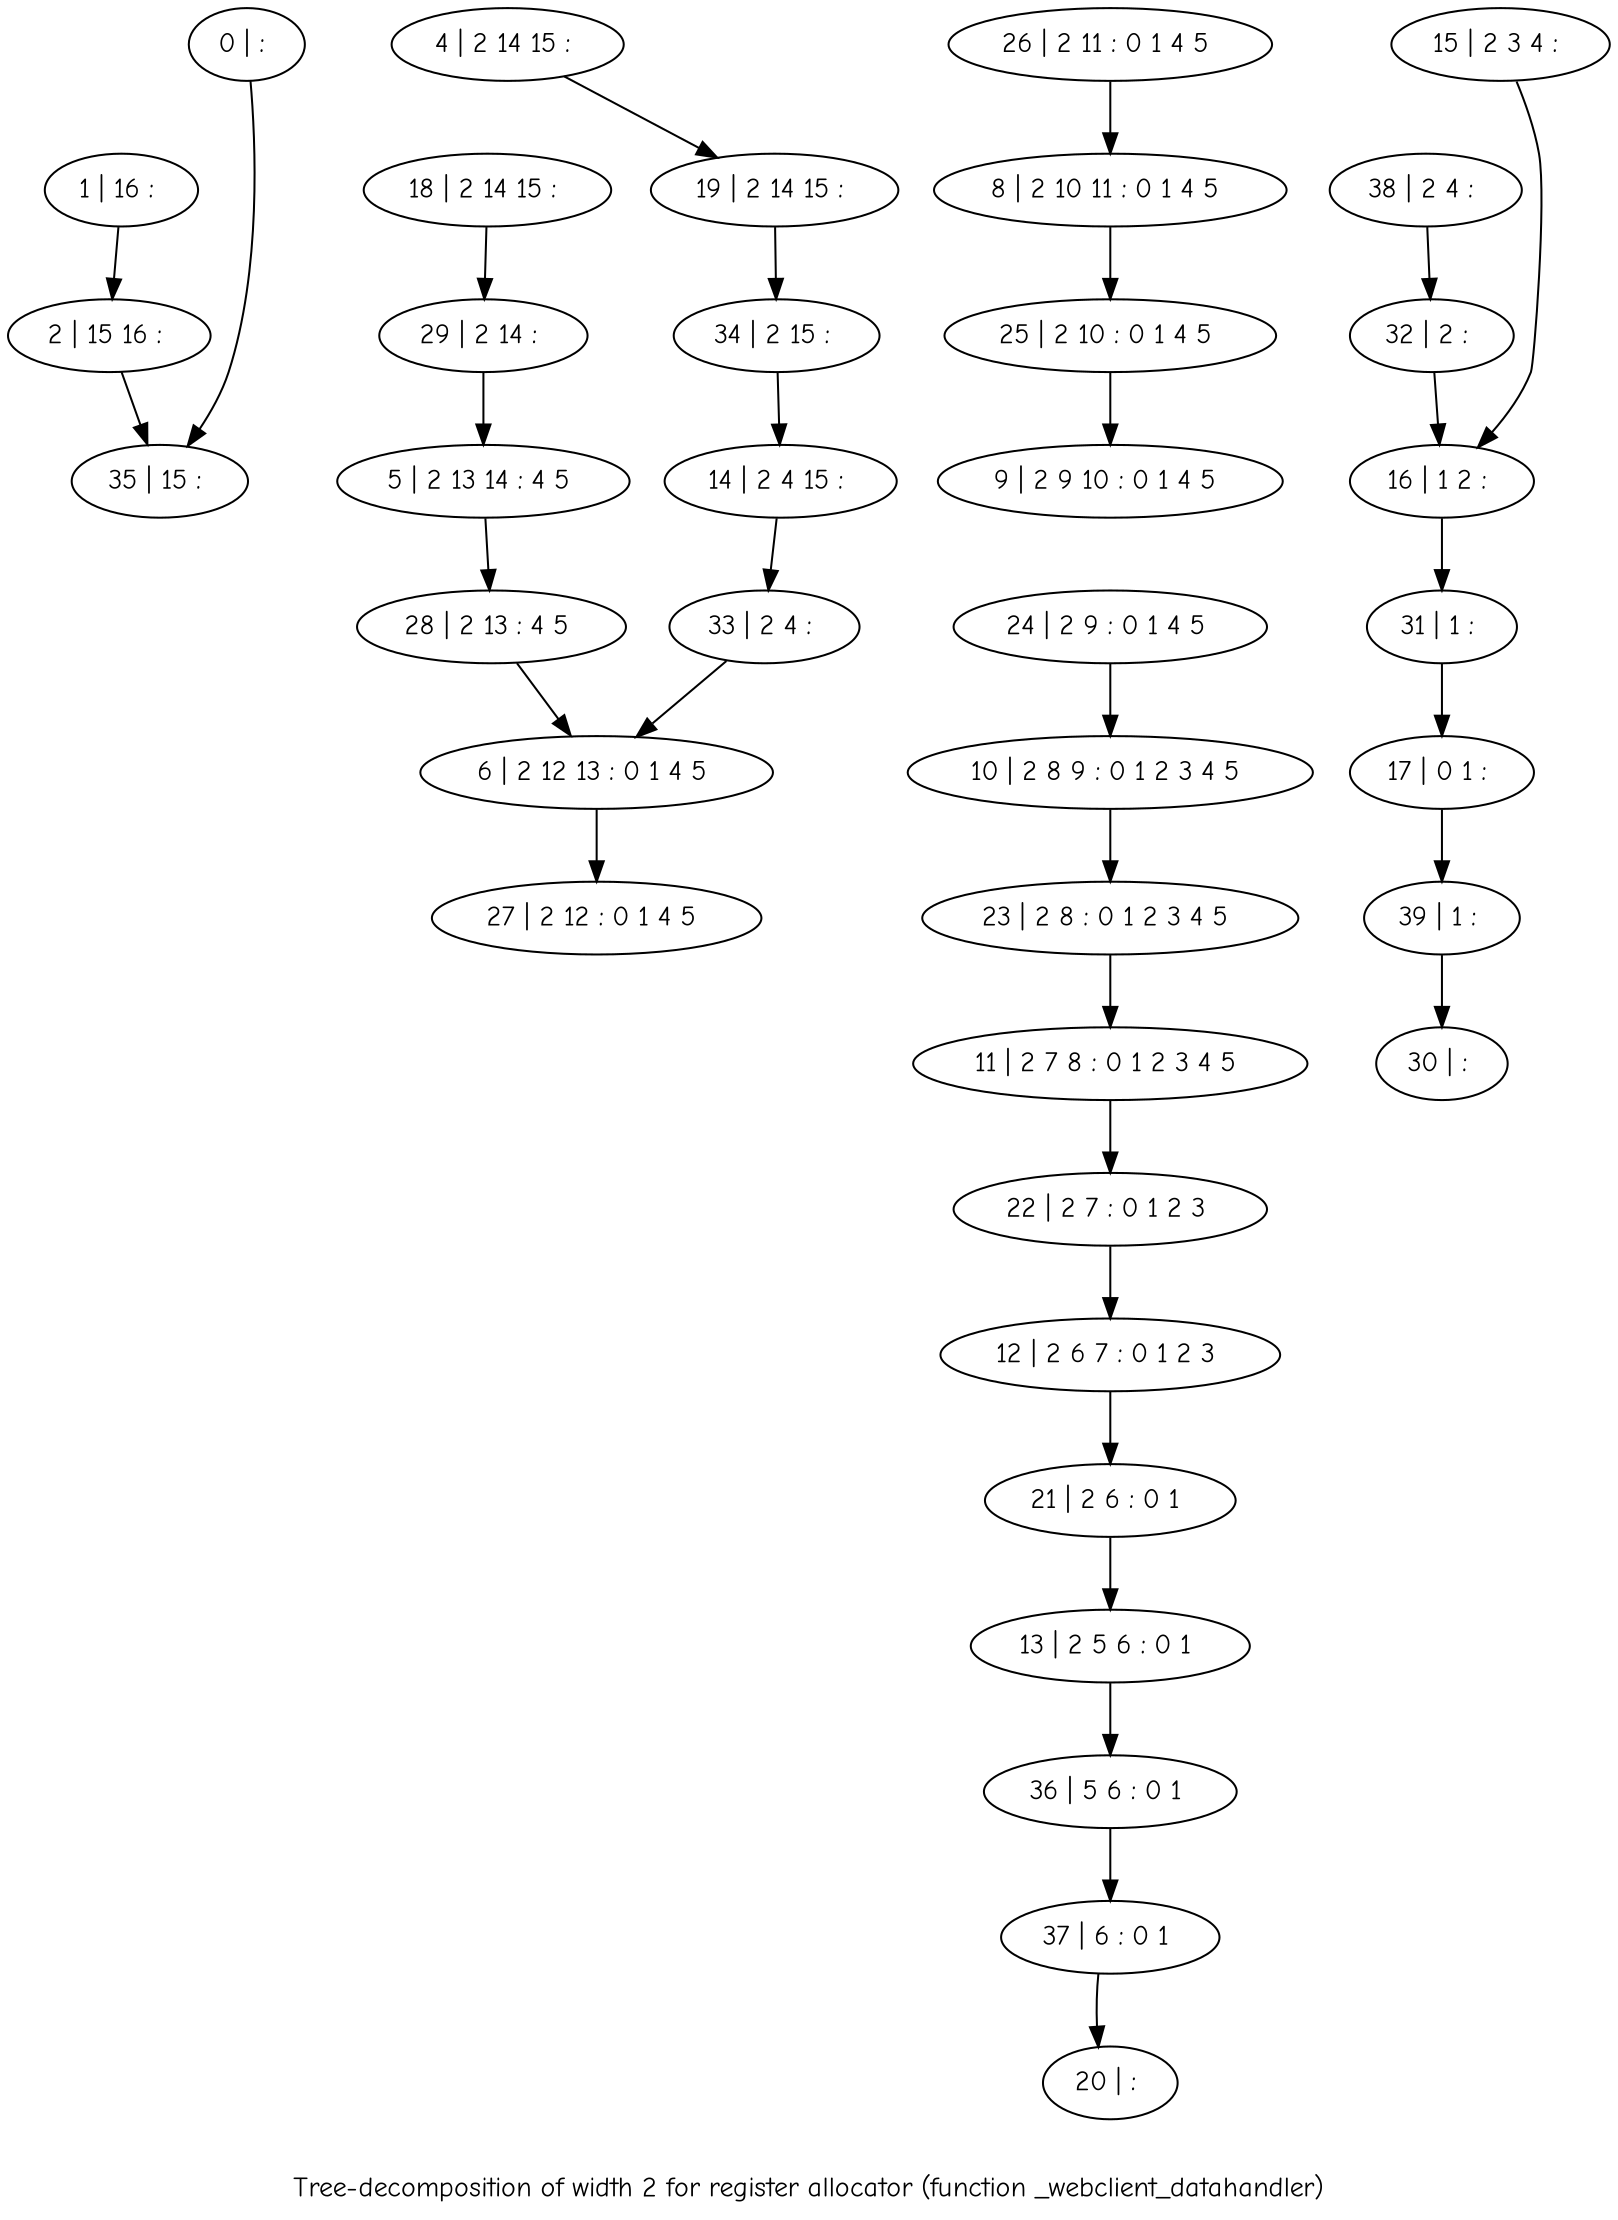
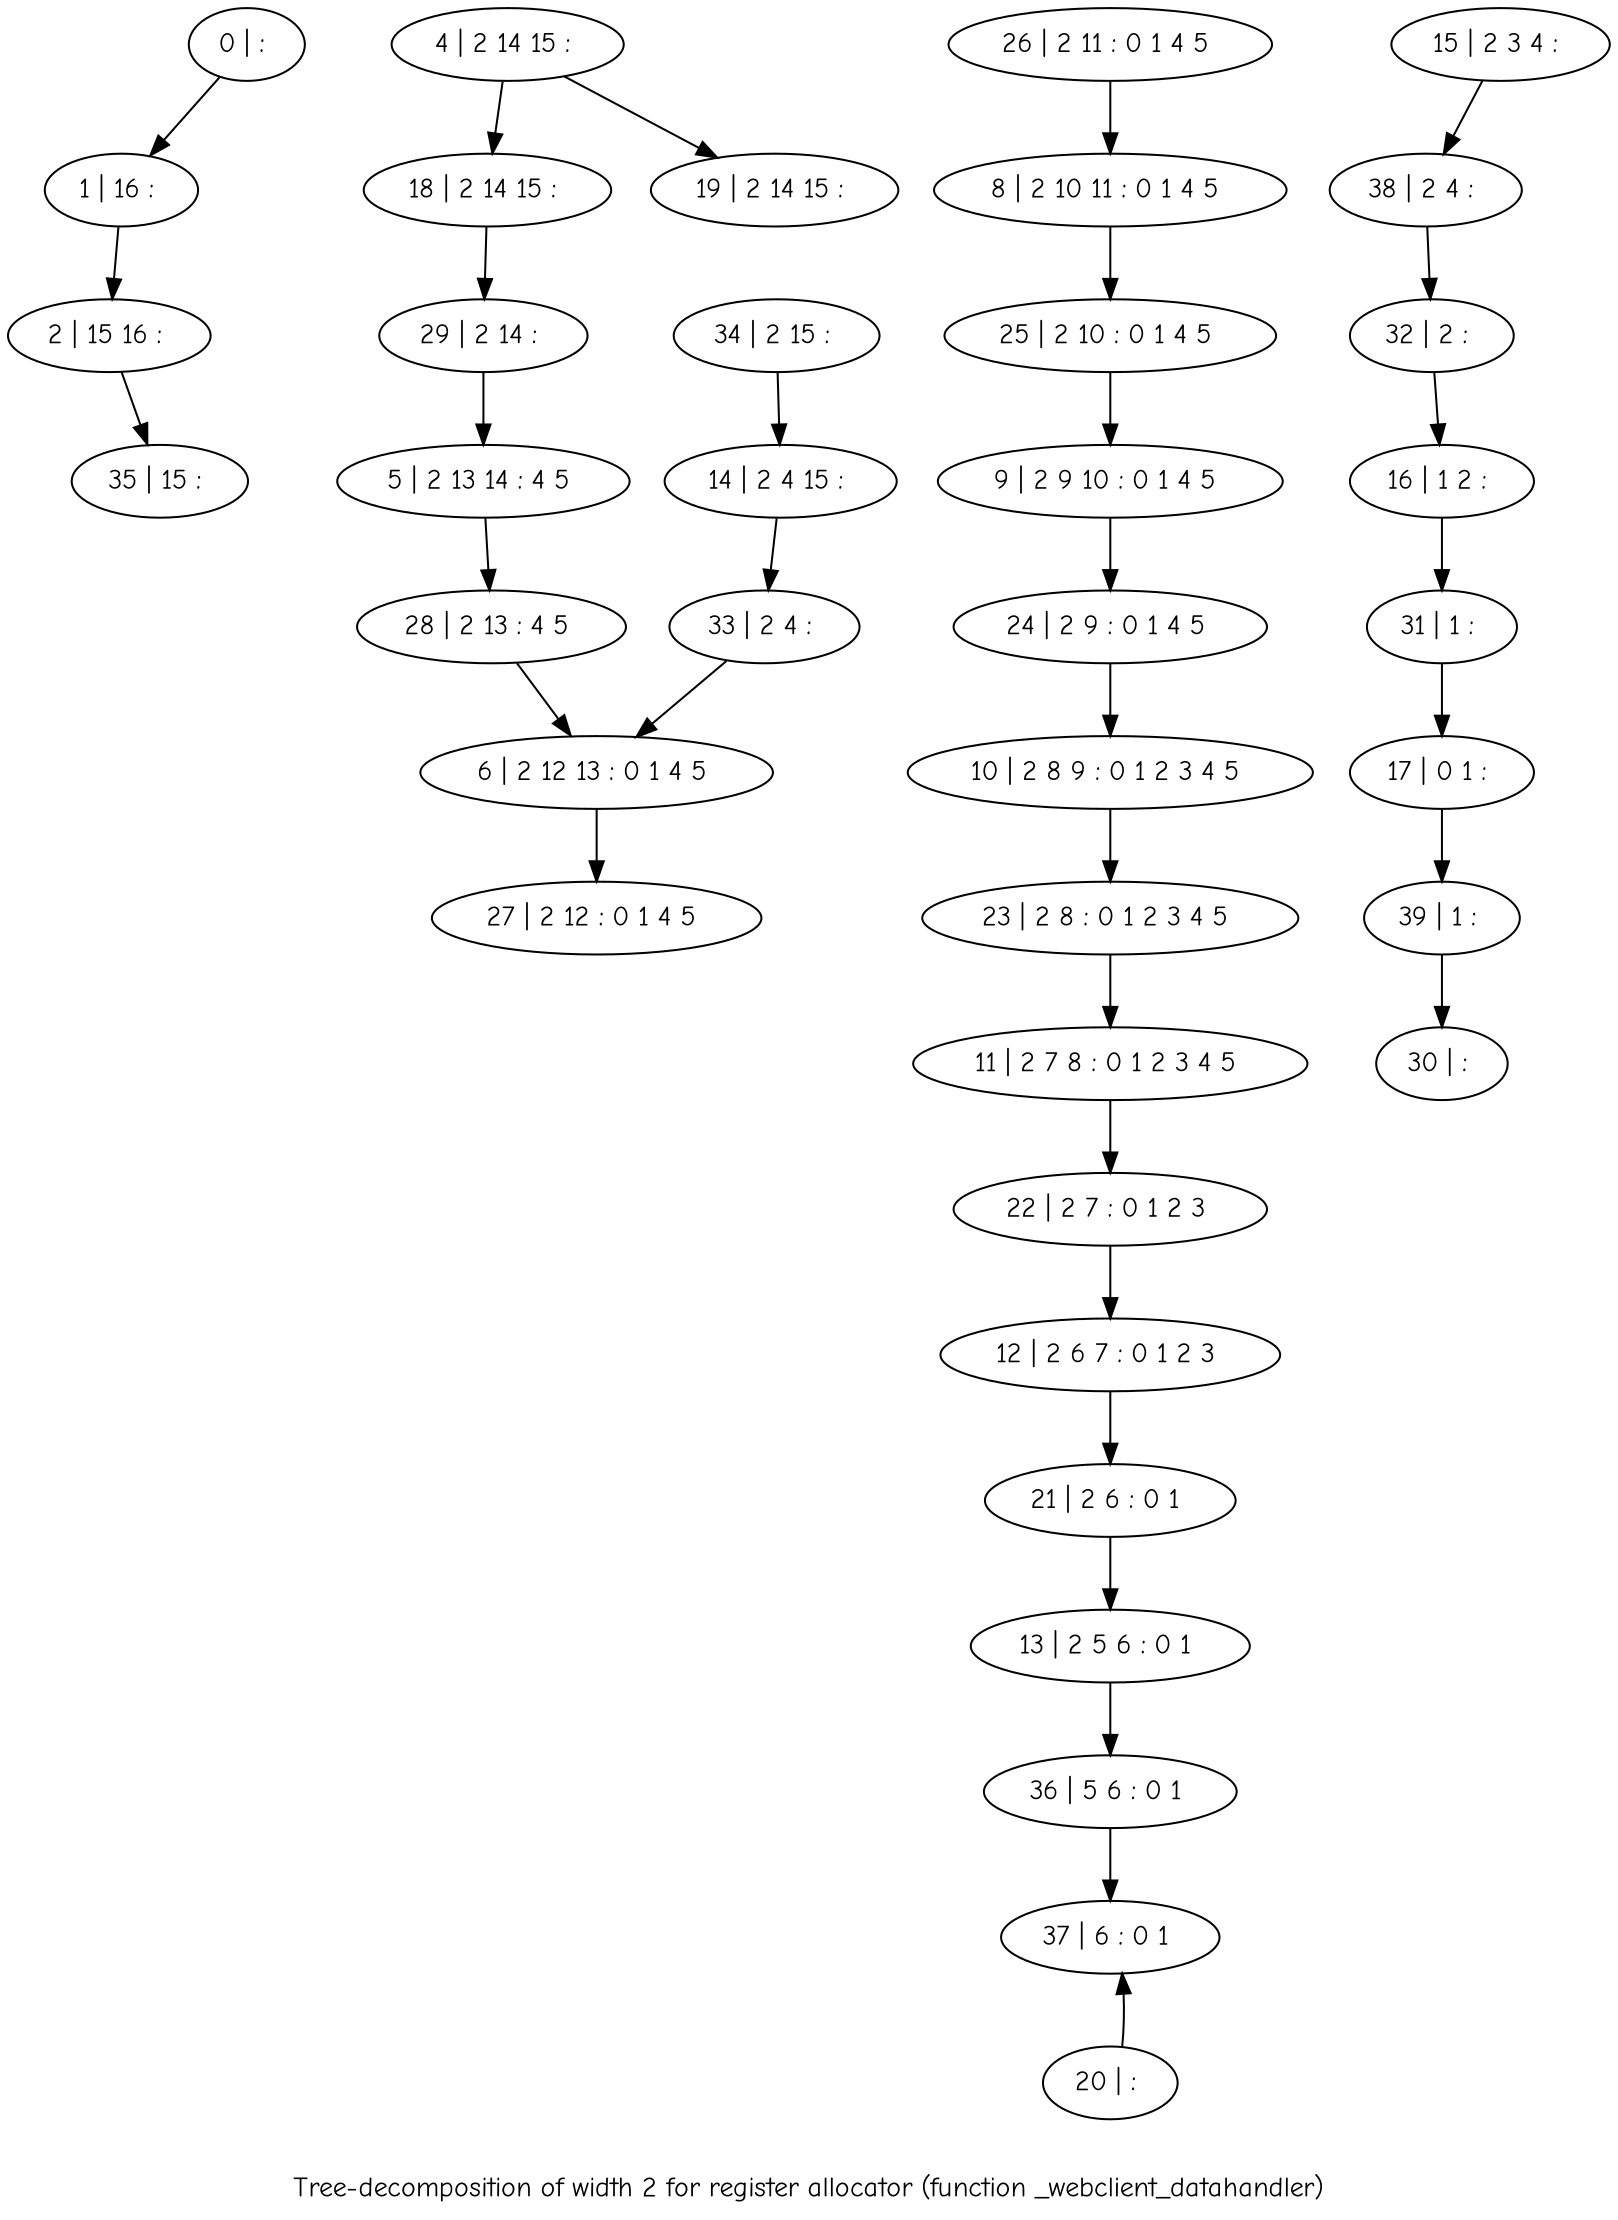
  digraph {
    fontname="Comic Neue"
    label="Tree-decomposition of width 2 for register allocator (function _webclient_datahandler)"
    node [fontname="Comic Neue"]
    edge [fontname="Comic Neue"]
    n1 [label="0 | : "]
    n2 [label="1 | 16 : "]
    n3 [label="2 | 15 16 : "]
    n4 [label="35 | 15 : "]
    n5 [label="4 | 2 14 15 : "]
    n6 [label="18 | 2 14 15 : "]
    n7 [label="19 | 2 14 15 : "]
    n8 [label="29 | 2 14 : "]
    n9 [label="34 | 2 15 : "]
    n10 [label="5 | 2 13 14 : 4 5 "]
    n11 [label="28 | 2 13 : 4 5 "]
    n12 [label="6 | 2 12 13 : 0 1 4 5 "]
    n13 [label="27 | 2 12 : 0 1 4 5 "]
    n14 [label="26 | 2 11 : 0 1 4 5 "]
    n15 [label="8 | 2 10 11 : 0 1 4 5 "]
    n16 [label="25 | 2 10 : 0 1 4 5 "]
    n17 [label="9 | 2 9 10 : 0 1 4 5 "]
    n18 [label="24 | 2 9 : 0 1 4 5 "]
    n19 [label="10 | 2 8 9 : 0 1 2 3 4 5 "]
    n20 [label="23 | 2 8 : 0 1 2 3 4 5 "]
    n21 [label="11 | 2 7 8 : 0 1 2 3 4 5 "]
    n22 [label="22 | 2 7 : 0 1 2 3 "]
    n23 [label="12 | 2 6 7 : 0 1 2 3 "]
    n24 [label="21 | 2 6 : 0 1 "]
    n25 [label="13 | 2 5 6 : 0 1 "]
    n26 [label="36 | 5 6 : 0 1 "]
    n27 [label="37 | 6 : 0 1 "]
    n28 [label="14 | 2 4 15 : "]
    n29 [label="33 | 2 4 : "]
    n30 [label="15 | 2 3 4 : "]
    n31 [label="38 | 2 4 : "]
    n32 [label="32 | 2 : "]
    n33 [label="16 | 1 2 : "]
    n34 [label="31 | 1 : "]
    n35 [label="17 | 0 1 : "]
    n36 [label="39 | 1 : "]
    n37 [label="30 | : "]
    n38 [label="20 | : "]
-   n1 -> n4
+   n1 -> n2
    n2 -> n3
    n3 -> n4
+   n5 -> n6
    n5 -> n7
    n6 -> n8
-   n7 -> n9
    n8 -> n10
    n9 -> n28
    n10 -> n11
    n11 -> n12
    n12 -> n13
    n14 -> n15
    n15 -> n16
    n16 -> n17
+   n17 -> n18
    n18 -> n19
    n19 -> n20
    n20 -> n21
    n21 -> n22
    n22 -> n23
    n23 -> n24
    n24 -> n25
    n25 -> n26
    n26 -> n27
-   n27 -> n38
+   n38 -> n27
    n28 -> n29
    n29 -> n12
-   n30 -> n33
+   n30 -> n31
    n31 -> n32
    n32 -> n33
    n33 -> n34
    n34 -> n35
    n35 -> n36
    n36 -> n37
  }
